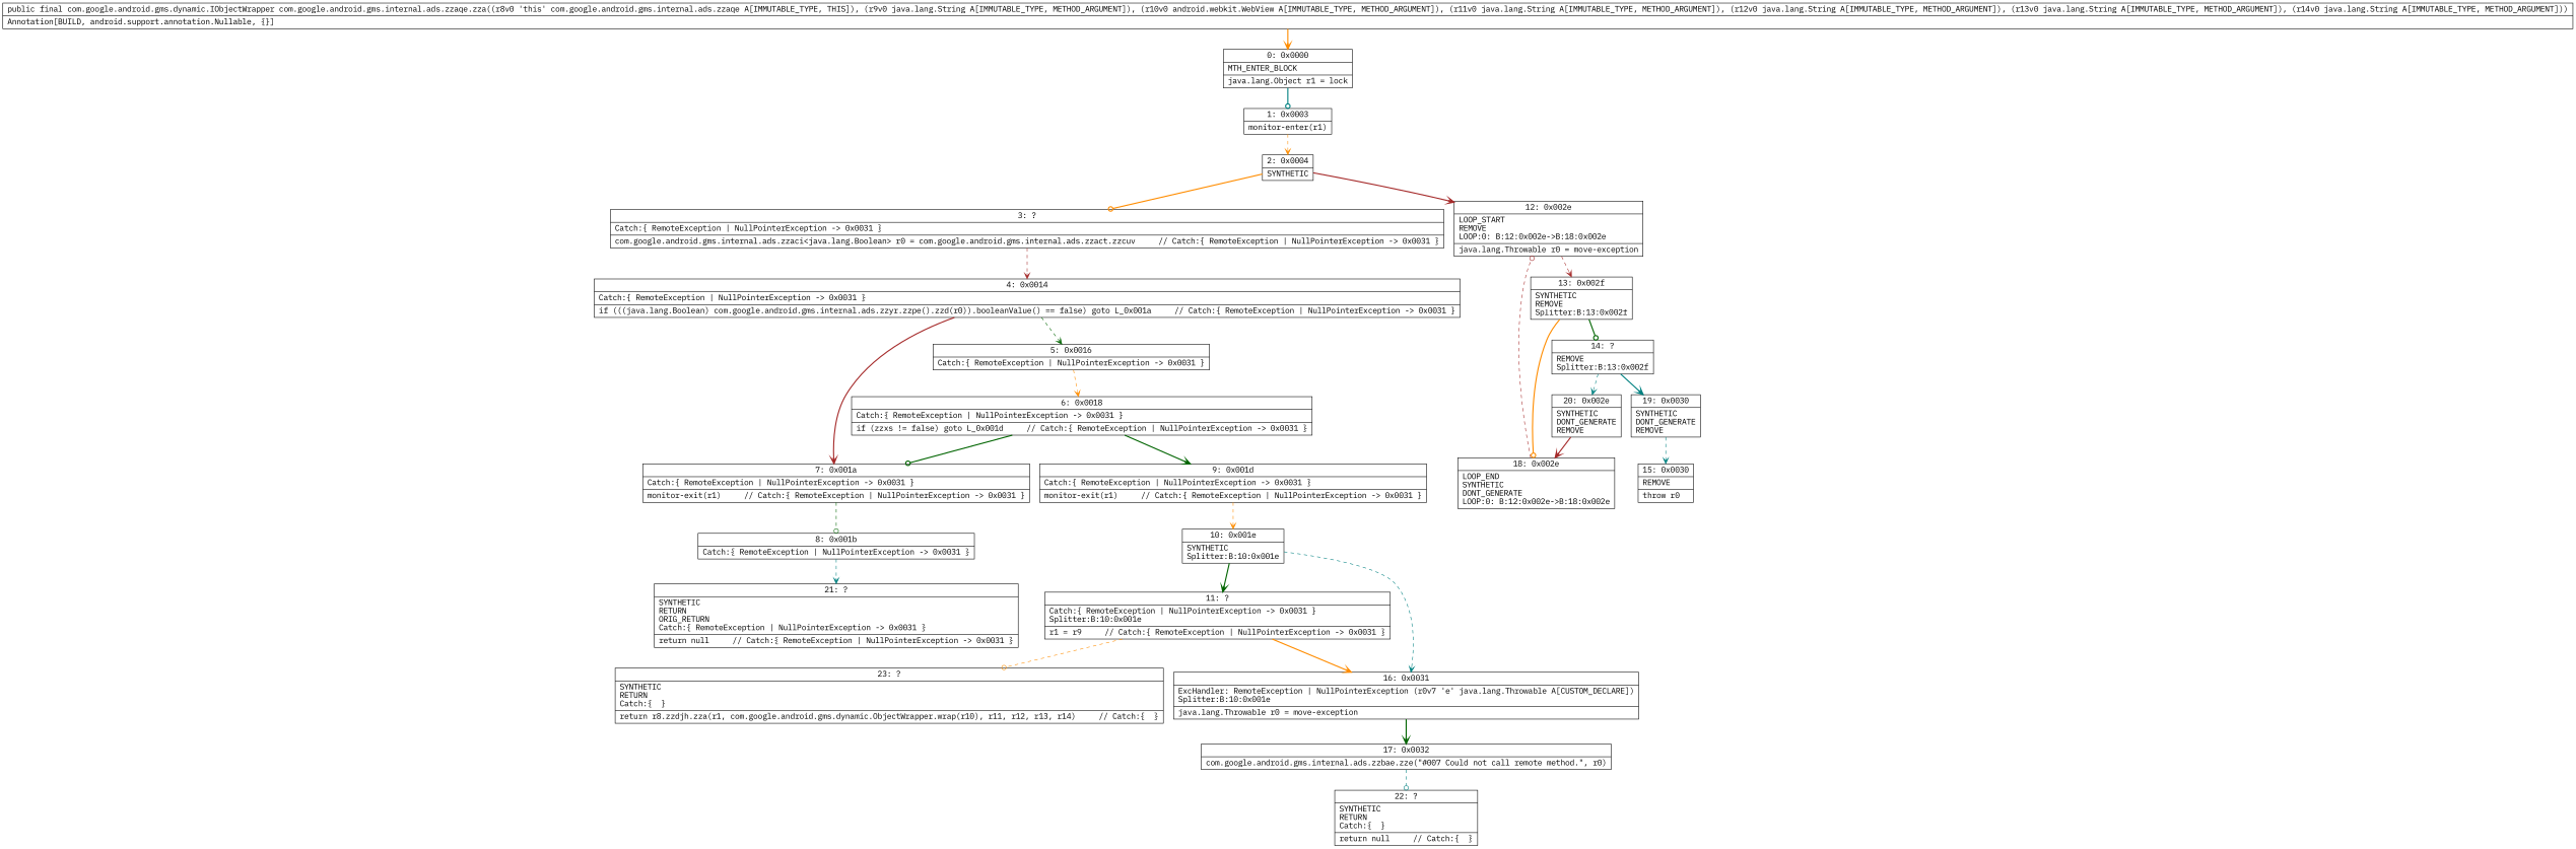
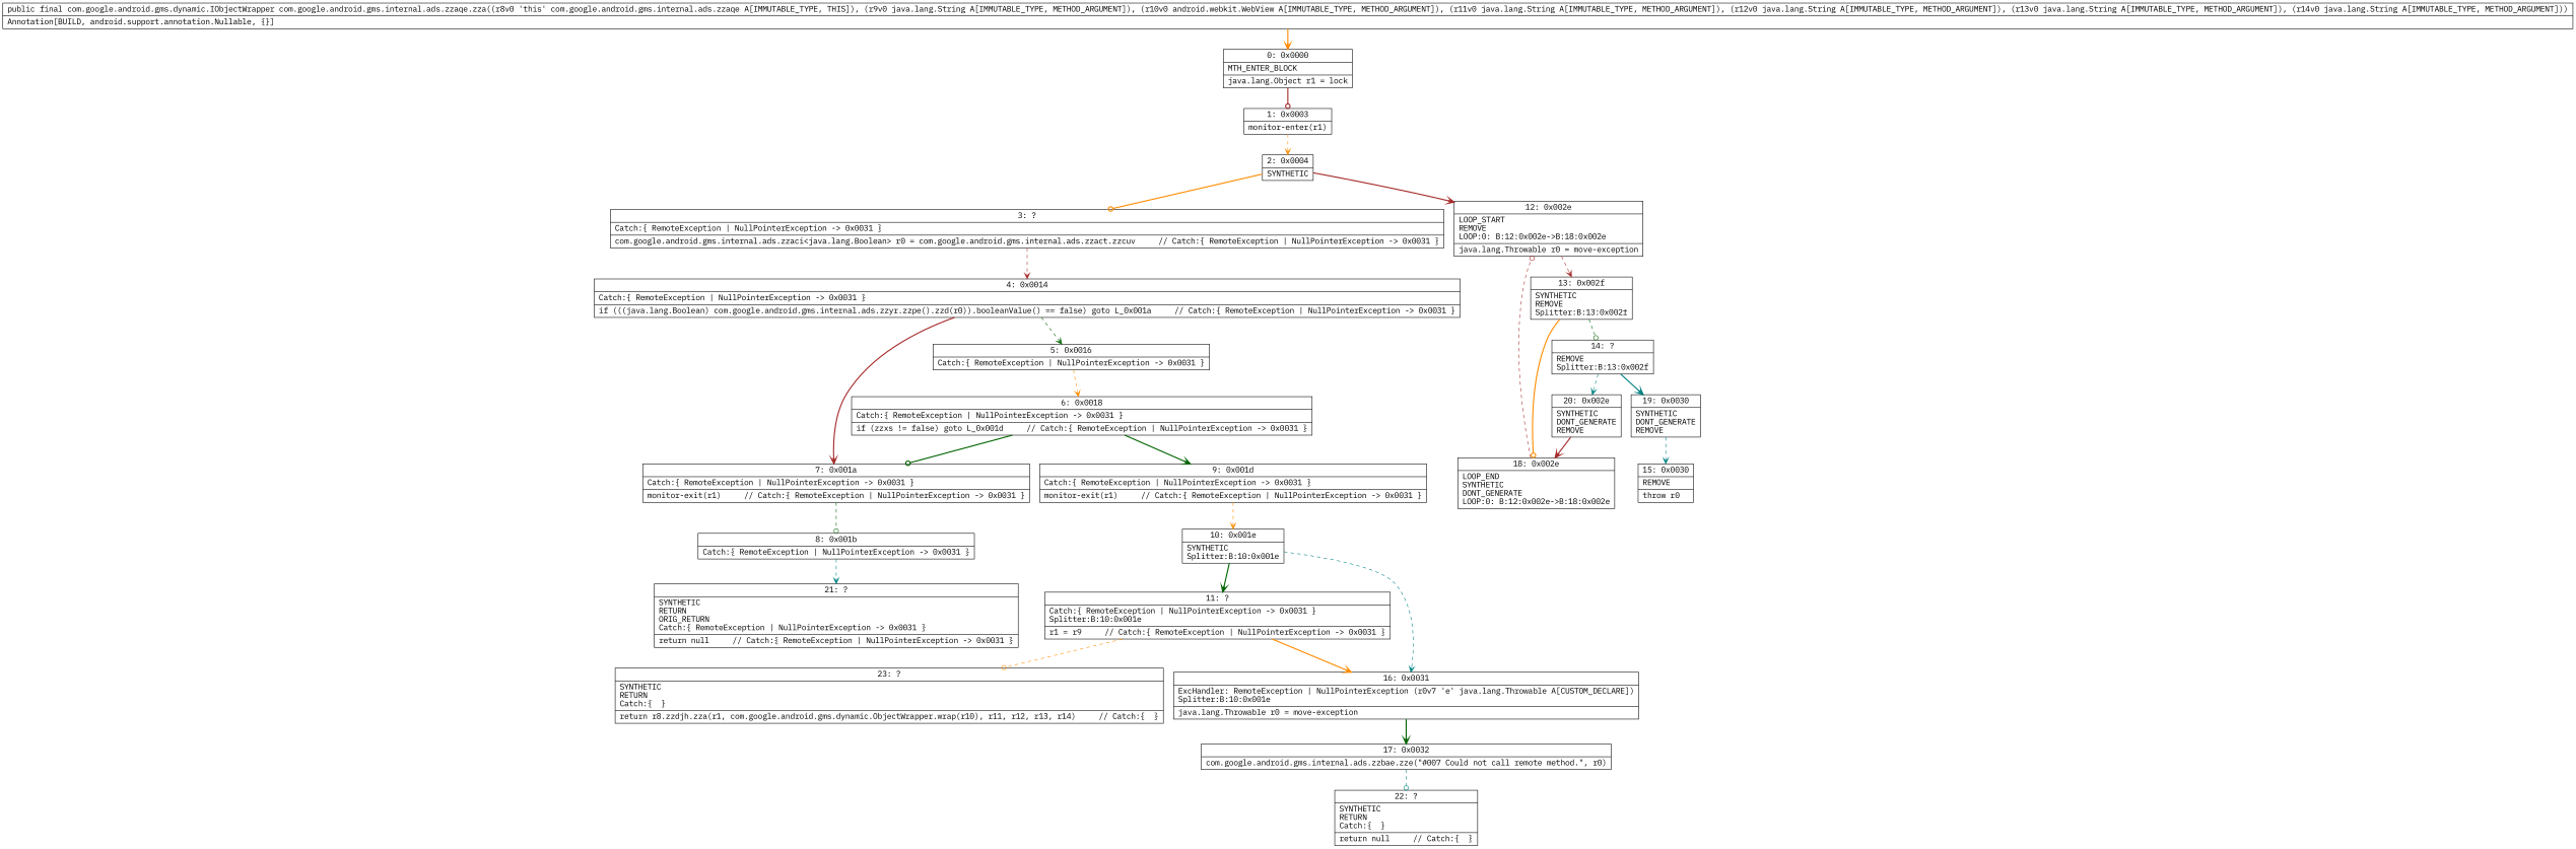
  digraph {
    fontname="IBM Plex Mono"
    node [fontname="IBM Plex Mono" shape=record]
    edge [arrowhead=vee color=darkorange fontname="IBM Plex Mono" style=dashed]
    n1 [label="{0\:\ 0x0000|MTH_ENTER_BLOCK\l|java.lang.Object r1 = lock\l}"]
    n2 [label="{1\:\ 0x0003|monitor\-enter(r1)\l}"]
    n3 [label="{2\:\ 0x0004|SYNTHETIC\l}"]
    n4 [label="{3\:\ ?|Catch:\{ RemoteException \| NullPointerException \-\> 0x0031 \}\l|com.google.android.gms.internal.ads.zzaci\<java.lang.Boolean\> r0 = com.google.android.gms.internal.ads.zzact.zzcuv     \/\/ Catch:\{ RemoteException \| NullPointerException \-\> 0x0031 \}\l}"]
    n5 [label="{12\:\ 0x002e|LOOP_START\lREMOVE\lLOOP:0: B:12:0x002e\-\>B:18:0x002e\l|java.lang.Throwable r0 = move\-exception\l}"]
    n6 [label="{4\:\ 0x0014|Catch:\{ RemoteException \| NullPointerException \-\> 0x0031 \}\l|if (((java.lang.Boolean) com.google.android.gms.internal.ads.zzyr.zzpe().zzd(r0)).booleanValue() == false) goto L_0x001a     \/\/ Catch:\{ RemoteException \| NullPointerException \-\> 0x0031 \}\l}"]
    n7 [label="{13\:\ 0x002f|SYNTHETIC\lREMOVE\lSplitter:B:13:0x002f\l}"]
    n8 [label="{5\:\ 0x0016|Catch:\{ RemoteException \| NullPointerException \-\> 0x0031 \}\l}"]
    n9 [label="{7\:\ 0x001a|Catch:\{ RemoteException \| NullPointerException \-\> 0x0031 \}\l|monitor\-exit(r1)     \/\/ Catch:\{ RemoteException \| NullPointerException \-\> 0x0031 \}\l}"]
    n10 [label="{6\:\ 0x0018|Catch:\{ RemoteException \| NullPointerException \-\> 0x0031 \}\l|if (zzxs != false) goto L_0x001d     \/\/ Catch:\{ RemoteException \| NullPointerException \-\> 0x0031 \}\l}"]
    n11 [label="{8\:\ 0x001b|Catch:\{ RemoteException \| NullPointerException \-\> 0x0031 \}\l}"]
    n12 [label="{9\:\ 0x001d|Catch:\{ RemoteException \| NullPointerException \-\> 0x0031 \}\l|monitor\-exit(r1)     \/\/ Catch:\{ RemoteException \| NullPointerException \-\> 0x0031 \}\l}"]
    n13 [label="{10\:\ 0x001e|SYNTHETIC\lSplitter:B:10:0x001e\l}"]
    n14 [label="{21\:\ ?|SYNTHETIC\lRETURN\lORIG_RETURN\lCatch:\{ RemoteException \| NullPointerException \-\> 0x0031 \}\l|return null     \/\/ Catch:\{ RemoteException \| NullPointerException \-\> 0x0031 \}\l}"]
    n15 [label="{11\:\ ?|Catch:\{ RemoteException \| NullPointerException \-\> 0x0031 \}\lSplitter:B:10:0x001e\l|r1 = r9     \/\/ Catch:\{ RemoteException \| NullPointerException \-\> 0x0031 \}\l}"]
    n16 [label="{16\:\ 0x0031|ExcHandler: RemoteException \| NullPointerException (r0v7 'e' java.lang.Throwable A[CUSTOM_DECLARE])\lSplitter:B:10:0x001e\l|java.lang.Throwable r0 = move\-exception\l}"]
    n17 [label="{23\:\ ?|SYNTHETIC\lRETURN\lCatch:\{  \}\l|return r8.zzdjh.zza(r1, com.google.android.gms.dynamic.ObjectWrapper.wrap(r10), r11, r12, r13, r14)     \/\/ Catch:\{  \}\l}"]
    n18 [label="{17\:\ 0x0032|com.google.android.gms.internal.ads.zzbae.zze(\"#007 Could not call remote method.\", r0)\l}"]
    n19 [label="{14\:\ ?|REMOVE\lSplitter:B:13:0x002f\l}"]
    n20 [label="{18\:\ 0x002e|LOOP_END\lSYNTHETIC\lDONT_GENERATE\lLOOP:0: B:12:0x002e\-\>B:18:0x002e\l}"]
    n21 [label="{19\:\ 0x0030|SYNTHETIC\lDONT_GENERATE\lREMOVE\l}"]
    n22 [label="{20\:\ 0x002e|SYNTHETIC\lDONT_GENERATE\lREMOVE\l}"]
    n23 [label="{15\:\ 0x0030|REMOVE\l|throw r0\l}"]
    n24 [label="{22\:\ ?|SYNTHETIC\lRETURN\lCatch:\{  \}\l|return null     \/\/ Catch:\{  \}\l}"]
    n25 [label="{public final com.google.android.gms.dynamic.IObjectWrapper com.google.android.gms.internal.ads.zzaqe.zza((r8v0 'this' com.google.android.gms.internal.ads.zzaqe A[IMMUTABLE_TYPE, THIS]), (r9v0 java.lang.String A[IMMUTABLE_TYPE, METHOD_ARGUMENT]), (r10v0 android.webkit.WebView A[IMMUTABLE_TYPE, METHOD_ARGUMENT]), (r11v0 java.lang.String A[IMMUTABLE_TYPE, METHOD_ARGUMENT]), (r12v0 java.lang.String A[IMMUTABLE_TYPE, METHOD_ARGUMENT]), (r13v0 java.lang.String A[IMMUTABLE_TYPE, METHOD_ARGUMENT]), (r14v0 java.lang.String A[IMMUTABLE_TYPE, METHOD_ARGUMENT]))  | Annotation[BUILD, android.support.annotation.Nullable, \{\}]\l}"]
-   n1 -> n2 [arrowhead=odot color=teal style=bold]
+   n1 -> n2 [arrowhead=odot color=brown style=bold]
    n2 -> n3
    n3 -> n4 [arrowhead=odot style=bold]
    n3 -> n5 [color=brown style=bold]
    n4 -> n6 [color=brown]
    n5 -> n7 [color=brown]
    n6 -> n8 [color=darkgreen]
    n6 -> n9 [color=brown style=bold]
-   n7 -> n19 [arrowhead=odot color=darkgreen style=bold]
+   n7 -> n19 [arrowhead=odot color=darkgreen]
    n7 -> n20 [arrowhead=odot style=bold]
    n8 -> n10
    n9 -> n11 [arrowhead=odot color=darkgreen]
    n10 -> n9 [arrowhead=odot color=darkgreen style=bold]
    n10 -> n12 [color=darkgreen style=bold]
    n11 -> n14 [color=teal]
    n12 -> n13
    n13 -> n15 [color=darkgreen style=bold]
    n13 -> n16 [color=teal]
    n15 -> n16 [style=bold]
    n15 -> n17 [arrowhead=odot]
    n16 -> n18 [color=darkgreen style=bold]
    n18 -> n24 [arrowhead=odot color=teal]
    n19 -> n21 [color=teal style=bold]
    n19 -> n22 [color=teal]
    n20 -> n5 [arrowhead=odot color=brown]
    n21 -> n23 [color=teal]
    n22 -> n20 [color=brown style=bold]
    n25 -> n1 [style=bold]
  }
